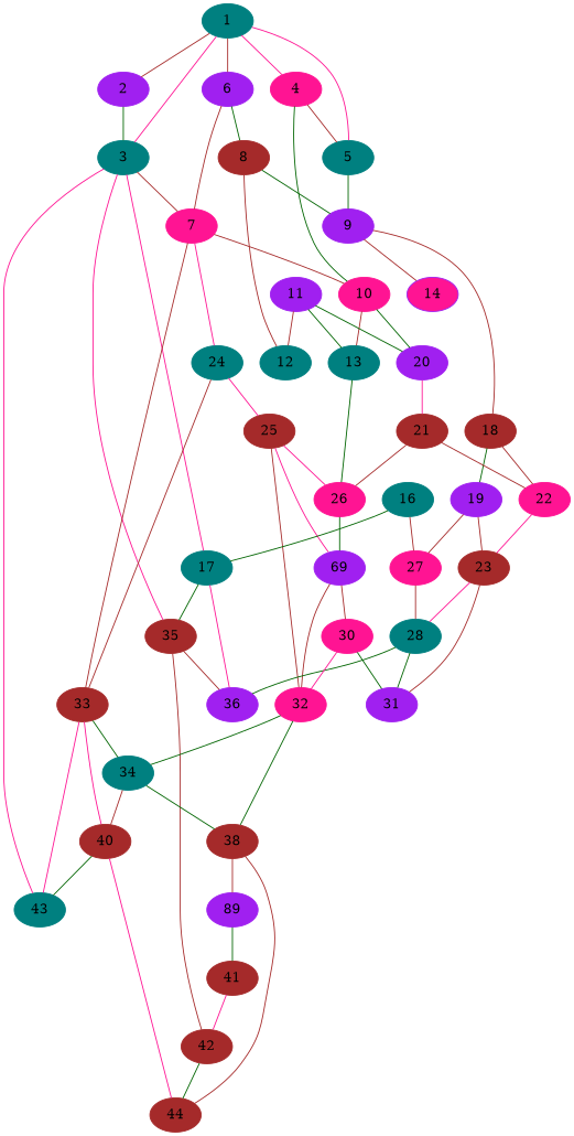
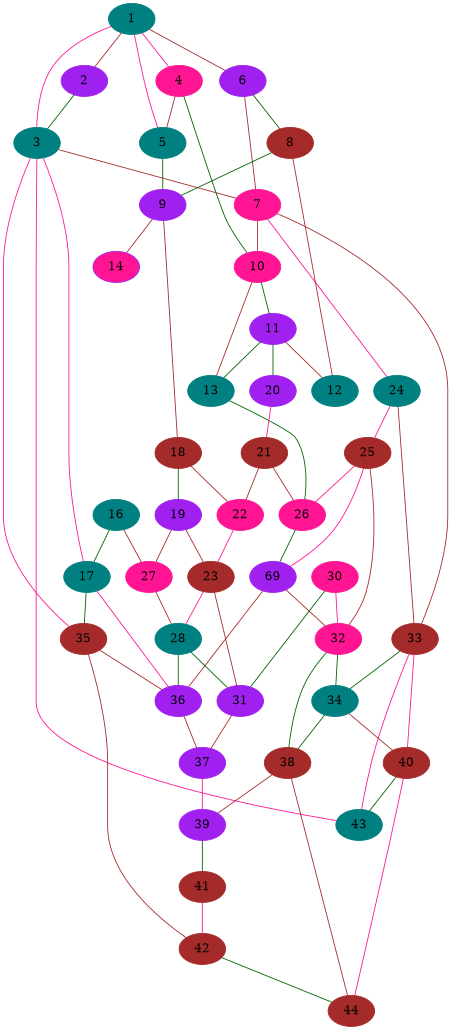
  graph {
    node [color=purple style=filled]
    edge [color=brown weight=1.0]
    1 [color=teal]
    2
    3 [color=teal]
    4 [color=deeppink]
    5 [color=teal]
    6
    7 [color=deeppink]
    17 [color=teal]
    35 [color=brown]
    43 [color=teal]
    10 [color=deeppink]
    9
    8 [color=brown]
    24 [color=teal]
    33 [color=brown]
    36
    42 [color=brown]
    14 [fillcolor=deeppink]
    18 [color=brown]
    12 [color=teal]
    11
    13 [color=teal]
    25 [color=brown]
    34 [color=teal]
    40 [color=brown]
    19
    22 [color=deeppink]
    20
    26 [color=deeppink]
    21 [color=brown]
    n31 [label=69]
    16 [color=teal]
    27 [color=deeppink]
    23 [color=brown]
    28 [color=teal]
+   37
    31
    32 [color=deeppink]
    30 [color=deeppink]
    38 [color=brown]
-   39 [label=89]
+   39
    44 [color=brown]
    41 [color=brown]
    1 -- 2 [weight=3.0]
    1 -- 3 [color=deeppink]
    1 -- 4 [color=deeppink weight=2.0]
    1 -- 5 [color=deeppink]
    1 -- 6 [weight=2.0]
    2 -- 3 [color=darkgreen weight=2.0]
    3 -- 7
    3 -- 17 [color=deeppink]
    3 -- 35 [color=deeppink weight=2.0]
    3 -- 43 [color=deeppink weight=2.0]
    4 -- 5 [weight=2.0]
    4 -- 10 [color=darkgreen]
    5 -- 9 [color=darkgreen weight=2.0]
    6 -- 7
    6 -- 8 [color=darkgreen]
    7 -- 10 [weight=2.0]
    7 -- 24 [color=deeppink]
    7 -- 33
    17 -- 35 [color=darkgreen]
    17 -- 36 [color=deeppink]
    35 -- 36
    35 -- 42 [weight=2.0]
-   10 -- 20 [color=darkgreen]
+   10 -- 11 [color=darkgreen]
    10 -- 13
    9 -- 14
    9 -- 18
    8 -- 9 [color=darkgreen weight=2.0]
    8 -- 12
    24 -- 33
    24 -- 25 [color=deeppink]
    33 -- 43 [color=deeppink]
    33 -- 34 [color=darkgreen]
    33 -- 40 [color=deeppink]
+   36 -- 37 [weight=2.0]
    42 -- 44 [color=darkgreen]
    18 -- 19 [color=darkgreen]
    18 -- 22
    11 -- 12 [weight=2.0]
    11 -- 13 [color=darkgreen]
    11 -- 20 [color=darkgreen weight=2.0]
    13 -- 26 [color=darkgreen]
    25 -- 26 [color=deeppink]
    25 -- n31 [color=deeppink]
    25 -- 32
    34 -- 40
    34 -- 38 [color=darkgreen]
    40 -- 43 [color=darkgreen weight=2.0]
    40 -- 44 [color=deeppink weight=2.0]
    19 -- 27 [weight=2.0]
    19 -- 23
    22 -- 23 [color=deeppink weight=2.0]
    20 -- 21 [color=deeppink weight=3.0]
    26 -- n31 [color=darkgreen weight=2.0]
    21 -- 22 [weight=2.0]
    21 -- 26
    n31 -- 32
-   n31 -- 30 [weight=2.0]
+   n31 -- 36 [weight=2.0]
    16 -- 17 [color=darkgreen weight=2.0]
    16 -- 27
    27 -- 28 [weight=2.0]
    23 -- 28 [color=deeppink]
    23 -- 31
    28 -- 36 [color=darkgreen weight=2.0]
    28 -- 31 [color=darkgreen]
+   37 -- 39 [color=deeppink weight=2.0]
+   31 -- 37
    32 -- 34 [color=darkgreen]
    32 -- 38 [color=darkgreen]
    30 -- 31 [color=darkgreen weight=2.0]
    30 -- 32 [color=deeppink]
    38 -- 39 [weight=2.0]
    38 -- 44
    39 -- 41 [color=darkgreen weight=2.0]
    41 -- 42 [color=deeppink weight=3.0]
  }
